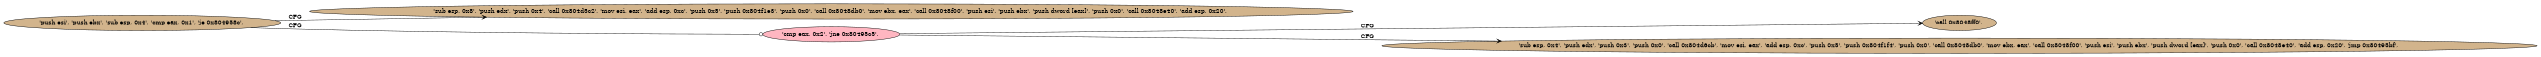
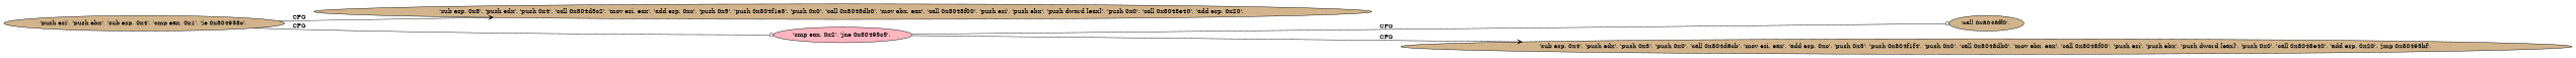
  digraph {
    rankdir=LR
    node [fillcolor=tan style=filled]
    edge [arrowhead=vee]
    n1 [label="'push esi', 'push ebx', 'sub esp, 0x4', 'cmp eax, 0x1', 'je 0x804958c', "]
    n2 [label="'sub esp, 0x8', 'push edx', 'push 0x4', 'call 0x804d5c2', 'mov esi, eax', 'add esp, 0xc', 'push 0x5', 'push 0x804f1e3', 'push 0x0', 'call 0x8048db0', 'mov ebx, eax', 'call 0x8048f00', 'push esi', 'push ebx', 'push dword [eax]', 'push 0x0', 'call 0x8048e40', 'add esp, 0x20', "]
    n3 [fillcolor=lightpink label="'cmp eax, 0x2', 'jne 0x80495c5', "]
    n4 [label="'call 0x8048ff0', "]
    n5 [label="'sub esp, 0x4', 'push edx', 'push 0x3', 'push 0x0', 'call 0x804d6cb', 'mov esi, eax', 'add esp, 0xc', 'push 0x5', 'push 0x804f1f4', 'push 0x0', 'call 0x8048db0', 'mov ebx, eax', 'call 0x8048f00', 'push esi', 'push ebx', 'push dword [eax]', 'push 0x0', 'call 0x8048e40', 'add esp, 0x20', 'jmp 0x80495bf', "]
    n1 -> n2 [label=CFG]
    n1 -> n3 [arrowhead=odot label=CFG]
-   n3 -> n4 [label=CFG]
+   n3 -> n4 [arrowhead=odot label=CFG]
    n3 -> n5 [label=CFG]
  }
